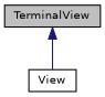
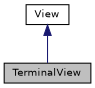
  digraph {
    node [color=black fontname=Helvetica fontsize=10 shape=record style=filled]
    n1 [fillcolor=grey75 fontcolor=black height=0.2 label=TerminalView width=0.4]
    n2 [fillcolor=white height=0.2 label=View width=0.4]
-   n1 -> n2 [color=midnightblue dir=back fontname=Helvetica fontsize=10 labelfontname=Helvetica labelfontsize=10 style=solid]
+   n2 -> n1 [color=midnightblue dir=back fontname=Helvetica fontsize=10 labelfontname=Helvetica labelfontsize=10 style=solid]
  }
